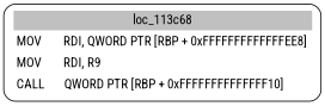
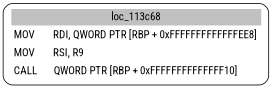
  digraph {
    fontname="Roboto Condensed"
-   n1 [fontname="Roboto Condensed" label=<<table border="0" cellborder="0" cellpadding="3"><tr><td align="center" colspan="2" bgcolor="grey">loc_113c68</td></tr><tr><td align="left">MOV        RDI, QWORD PTR [RBP + 0xFFFFFFFFFFFFFEE8]</td></tr><tr><td align="left">MOV        RDI, R9</td></tr><tr><td align="left">CALL       QWORD PTR [RBP + 0xFFFFFFFFFFFFFF10]</td></tr></table>> shape=Mrecord]
+   n1 [fontname="Roboto Condensed" label=<<table border="0" cellborder="0" cellpadding="3"><tr><td align="center" colspan="2" bgcolor="grey">loc_113c68</td></tr><tr><td align="left">MOV        RDI, QWORD PTR [RBP + 0xFFFFFFFFFFFFFEE8]</td></tr><tr><td align="left">MOV        RSI, R9</td></tr><tr><td align="left">CALL       QWORD PTR [RBP + 0xFFFFFFFFFFFFFF10]</td></tr></table>> shape=Mrecord]
  }
